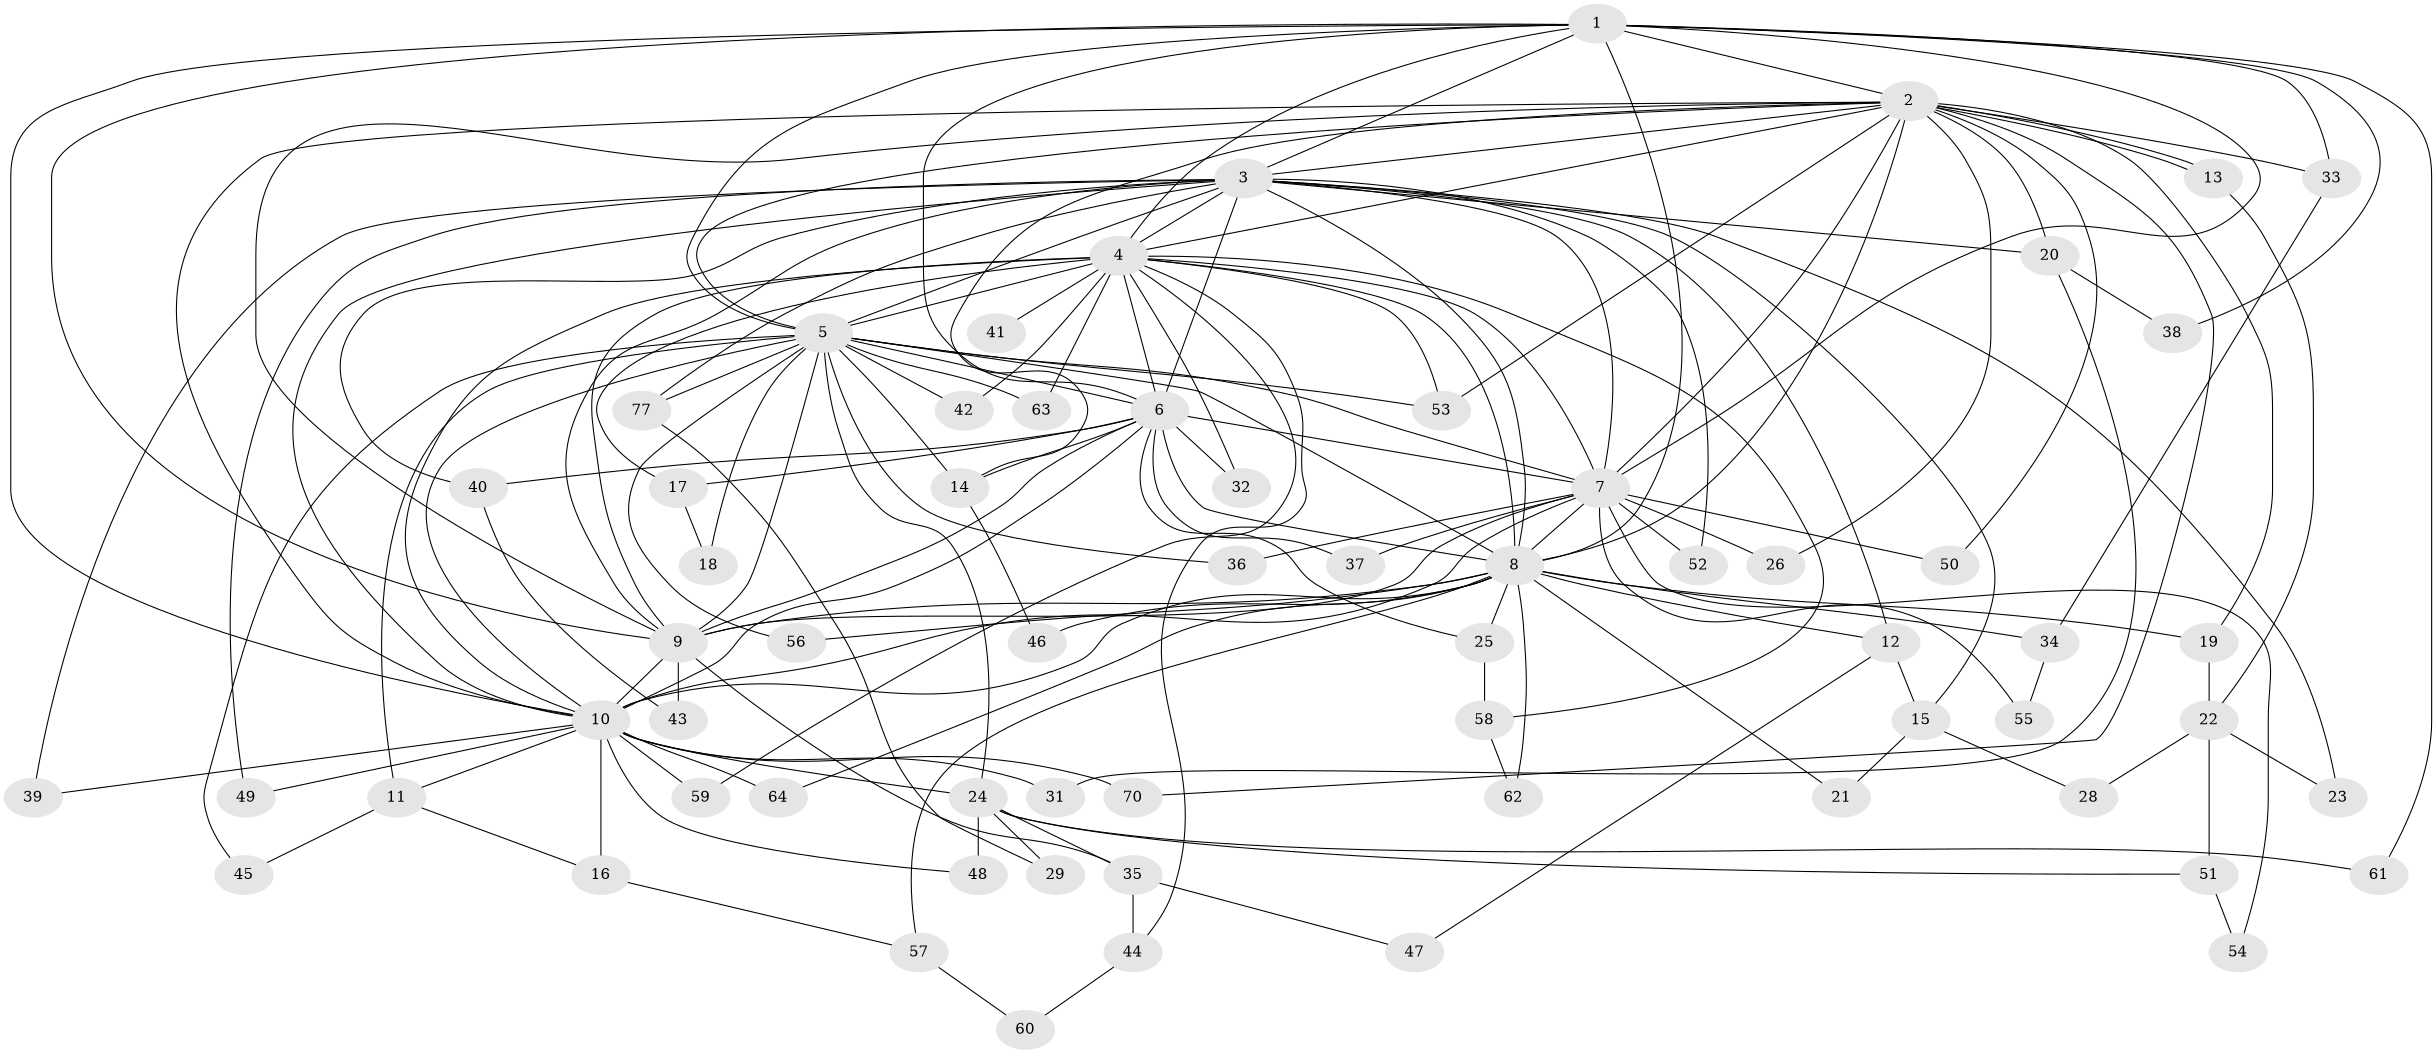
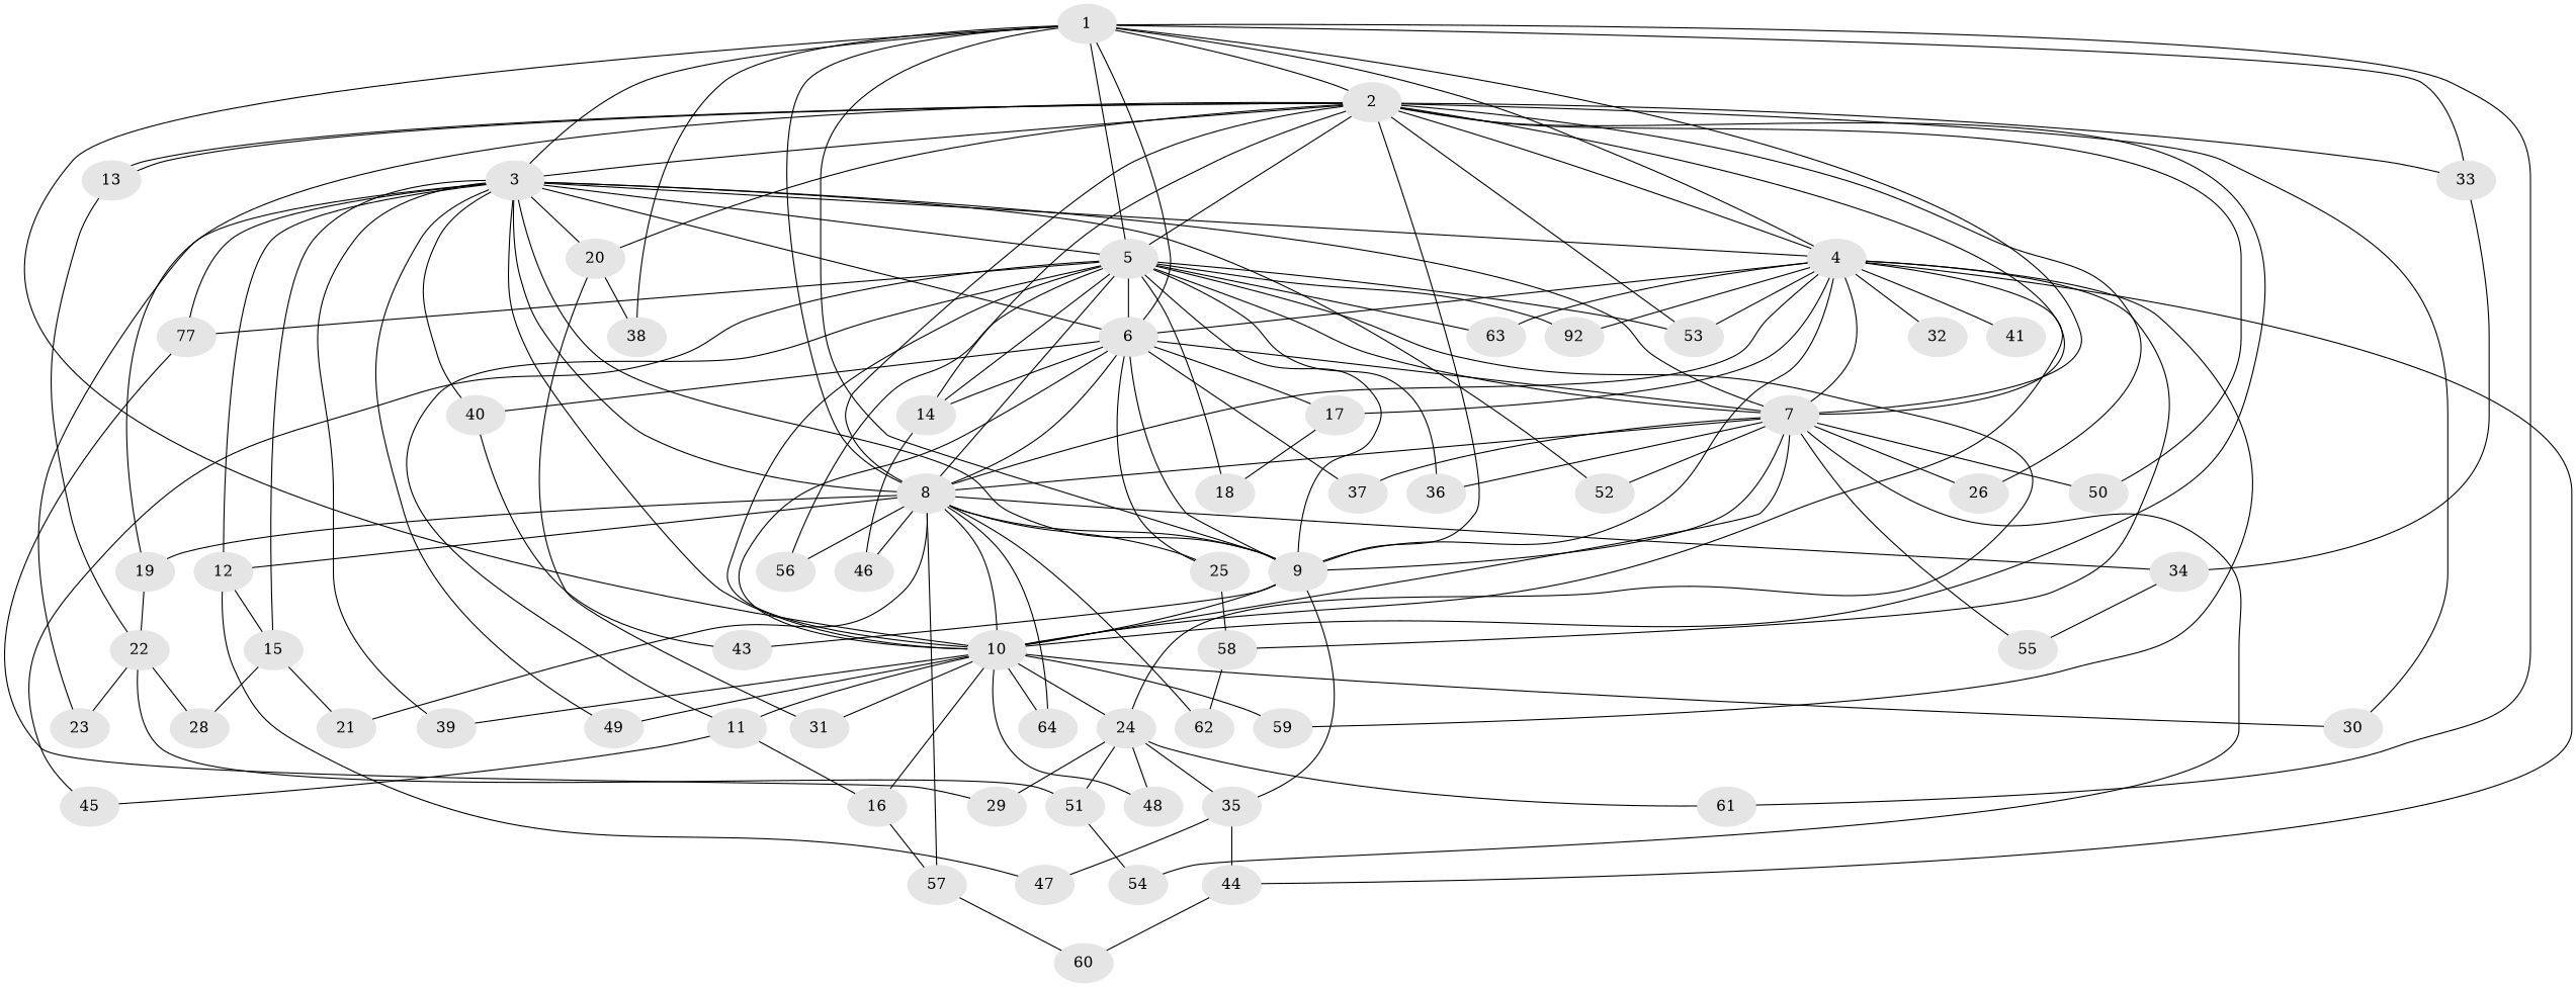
  graph {
    node [color=gray90 style=filled]
    1
    2
    3
    4
    5
    6
    7
    8
    9
    10
    33
    38
    61
    13
    19
    20
    26
-   30 [label=70]
+   30
    50
    53
    14
    12
    15
    23
    n25 [label=77]
    39
    40
    49
    52
    17
    32
    41
-   42
+   42 [label=92]
    44
    58
    59
    63
    11
    18
    24
    36
    45
    56
    25
    37
    54
    55
    21
    34
    46
    57
    62
    64
    35
    43
    16
    31
    48
    22
    47
    28
    29
    60
    51
    1 -- 2
    1 -- 3
    1 -- 4
    1 -- 5
    1 -- 6
    1 -- 7
    1 -- 8
    1 -- 9
    1 -- 10
    1 -- 33
    1 -- 38
    1 -- 61
    2 -- 3
    2 -- 4
    2 -- 5
    2 -- 7
    2 -- 8
    2 -- 9
    2 -- 10
    2 -- 33
    2 -- 13
    2 -- 13
    2 -- 19
    2 -- 20
    2 -- 26
    2 -- 30
    2 -- 50
    2 -- 53
    2 -- 14
    3 -- 4
    3 -- 5
    3 -- 6
    3 -- 7
    3 -- 8
    3 -- 9
    3 -- 10
    3 -- 20
    3 -- 12
    3 -- 15
    3 -- 23
    3 -- n25
    3 -- 39
    3 -- 40
    3 -- 49
    3 -- 52
-   4 -- 5
    4 -- 6
    4 -- 7
    4 -- 8
    4 -- 9
    4 -- 10
    4 -- 53
    4 -- 17
    4 -- 32
    4 -- 41
    4 -- 42
    4 -- 44
    4 -- 58
    4 -- 59
    4 -- 63
    5 -- 6
    5 -- 7
    5 -- 8
    5 -- 9
    5 -- 10
    5 -- 53
    5 -- 14
    5 -- n25
    5 -- 42
    5 -- 63
    5 -- 11
    5 -- 18
    5 -- 24
    5 -- 36
    5 -- 45
    5 -- 56
    6 -- 7
    6 -- 8
    6 -- 9
    6 -- 10
    6 -- 14
    6 -- 40
    6 -- 17
-   6 -- 32
    6 -- 25
    6 -- 37
    7 -- 8
    7 -- 9
    7 -- 10
    7 -- 26
    7 -- 50
    7 -- 52
    7 -- 36
    7 -- 37
    7 -- 54
    7 -- 55
    8 -- 9
    8 -- 10
    8 -- 19
    8 -- 12
    8 -- 56
    8 -- 25
    8 -- 21
    8 -- 34
    8 -- 46
    8 -- 57
    8 -- 62
    8 -- 64
    9 -- 10
    9 -- 35
    9 -- 43
    10 -- 30
    10 -- 39
    10 -- 49
    10 -- 59
    10 -- 11
    10 -- 24
    10 -- 64
    10 -- 16
    10 -- 31
    10 -- 48
    33 -- 34
    13 -- 22
    19 -- 22
    20 -- 38
    20 -- 31
    14 -- 46
    12 -- 15
    12 -- 47
    15 -- 21
    15 -- 28
    n25 -- 29
    40 -- 43
    17 -- 18
    44 -- 60
    58 -- 62
    11 -- 45
    11 -- 16
    24 -- 61
    24 -- 35
    24 -- 48
    24 -- 29
    24 -- 51
    25 -- 58
    34 -- 55
    57 -- 60
    35 -- 44
    35 -- 47
    16 -- 57
    22 -- 23
    22 -- 28
    22 -- 51
    51 -- 54
  }
